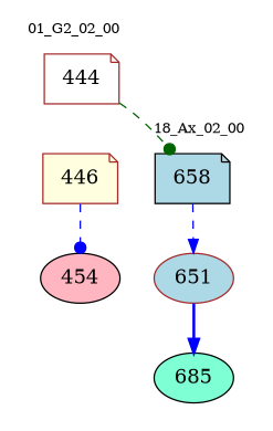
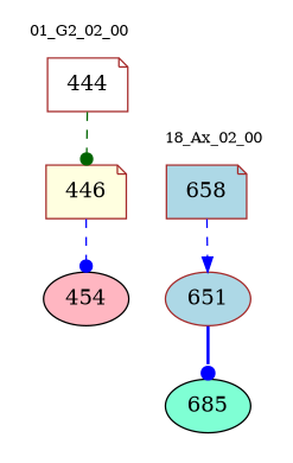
  digraph {
    node [color=brown fillcolor=lightblue shape=note style=filled]
    edge [arrowhead=normal color=blue style=dashed]
-   n1 [color=black label=658]
+   n1 [label=658]
    n2 [label=651 shape=ellipse]
    n3 [color=black fillcolor=aquamarine label=685 shape=ellipse]
    n4 [fillcolor=white label=444]
    n5 [fillcolor=lightyellow label=446]
    n6 [color=black fillcolor=lightpink label=454 shape=ellipse]
    subgraph cluster_1 {
      color=white
      fontsize=10
      label="18_Ax_02_00"
      n1
      n2
      n3
    }
    subgraph cluster_2 {
      color=white
      fontsize=10
      label="01_G2_02_00"
      n4
      n5
      n6
    }
    n1 -> n2
-   n2 -> n3 [style=bold]
-   n4 -> n1 [arrowhead=dot color=darkgreen]
+   n2 -> n3 [arrowhead=dot style=bold]
+   n4 -> n5 [arrowhead=dot color=darkgreen]
    n5 -> n6 [arrowhead=dot]
  }
